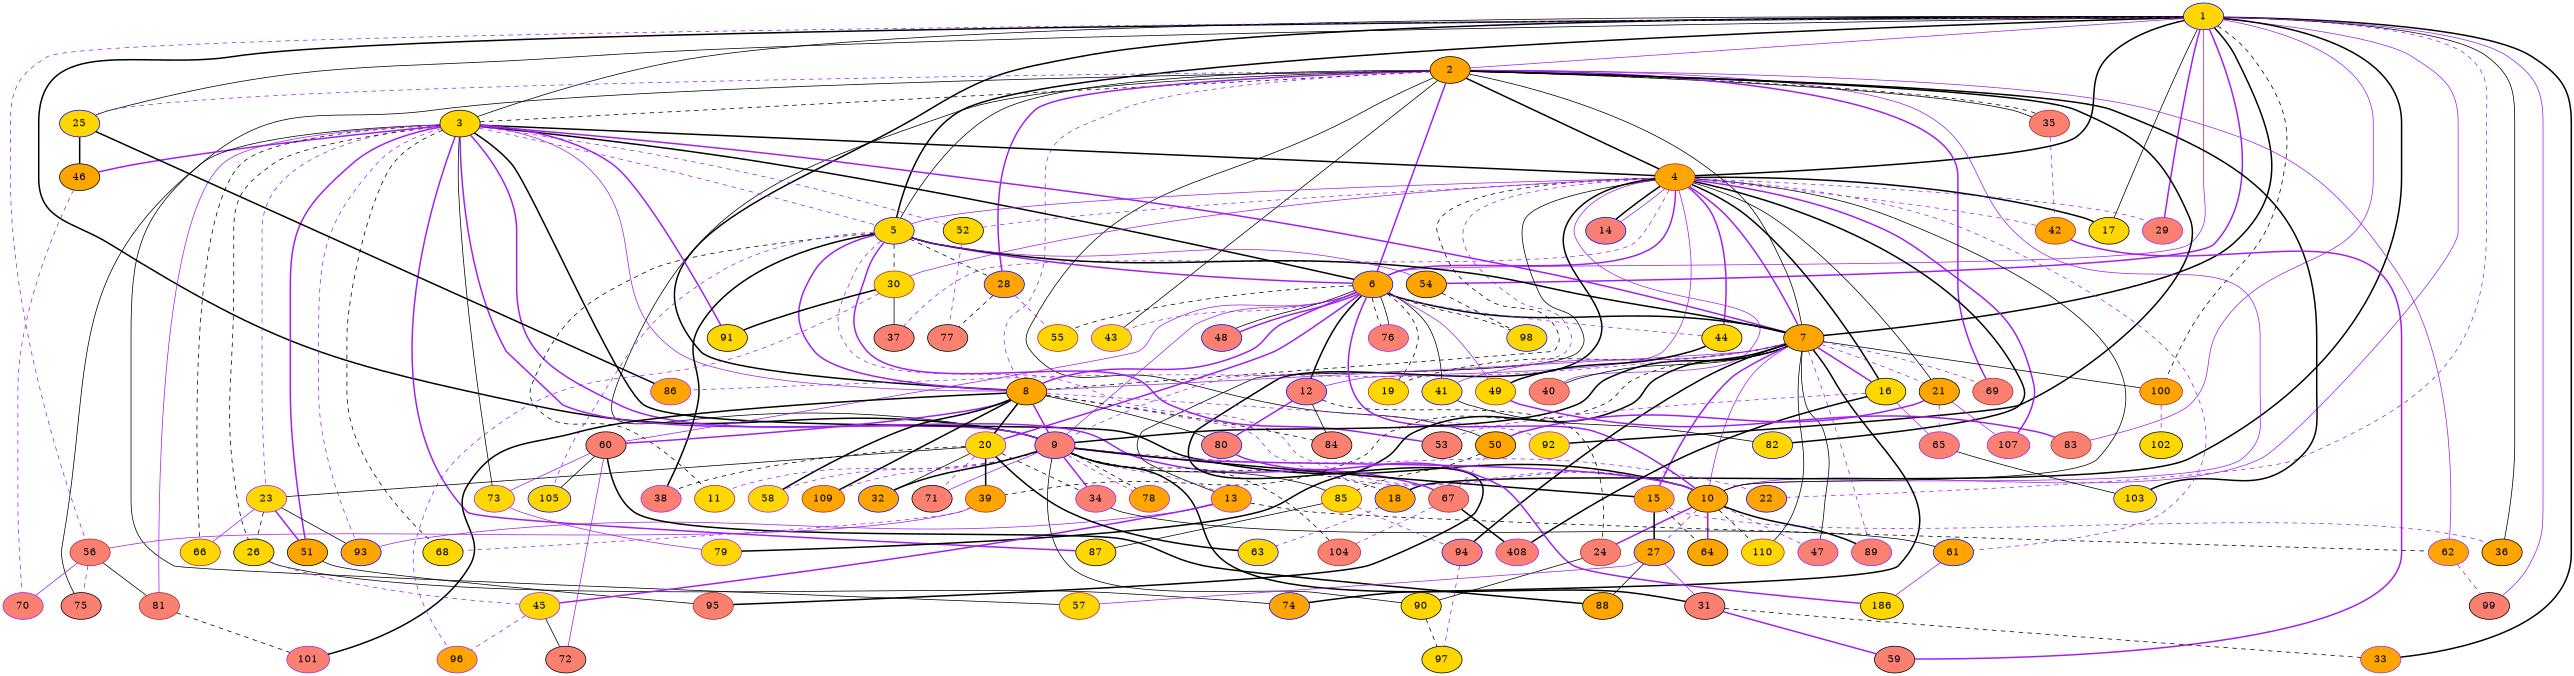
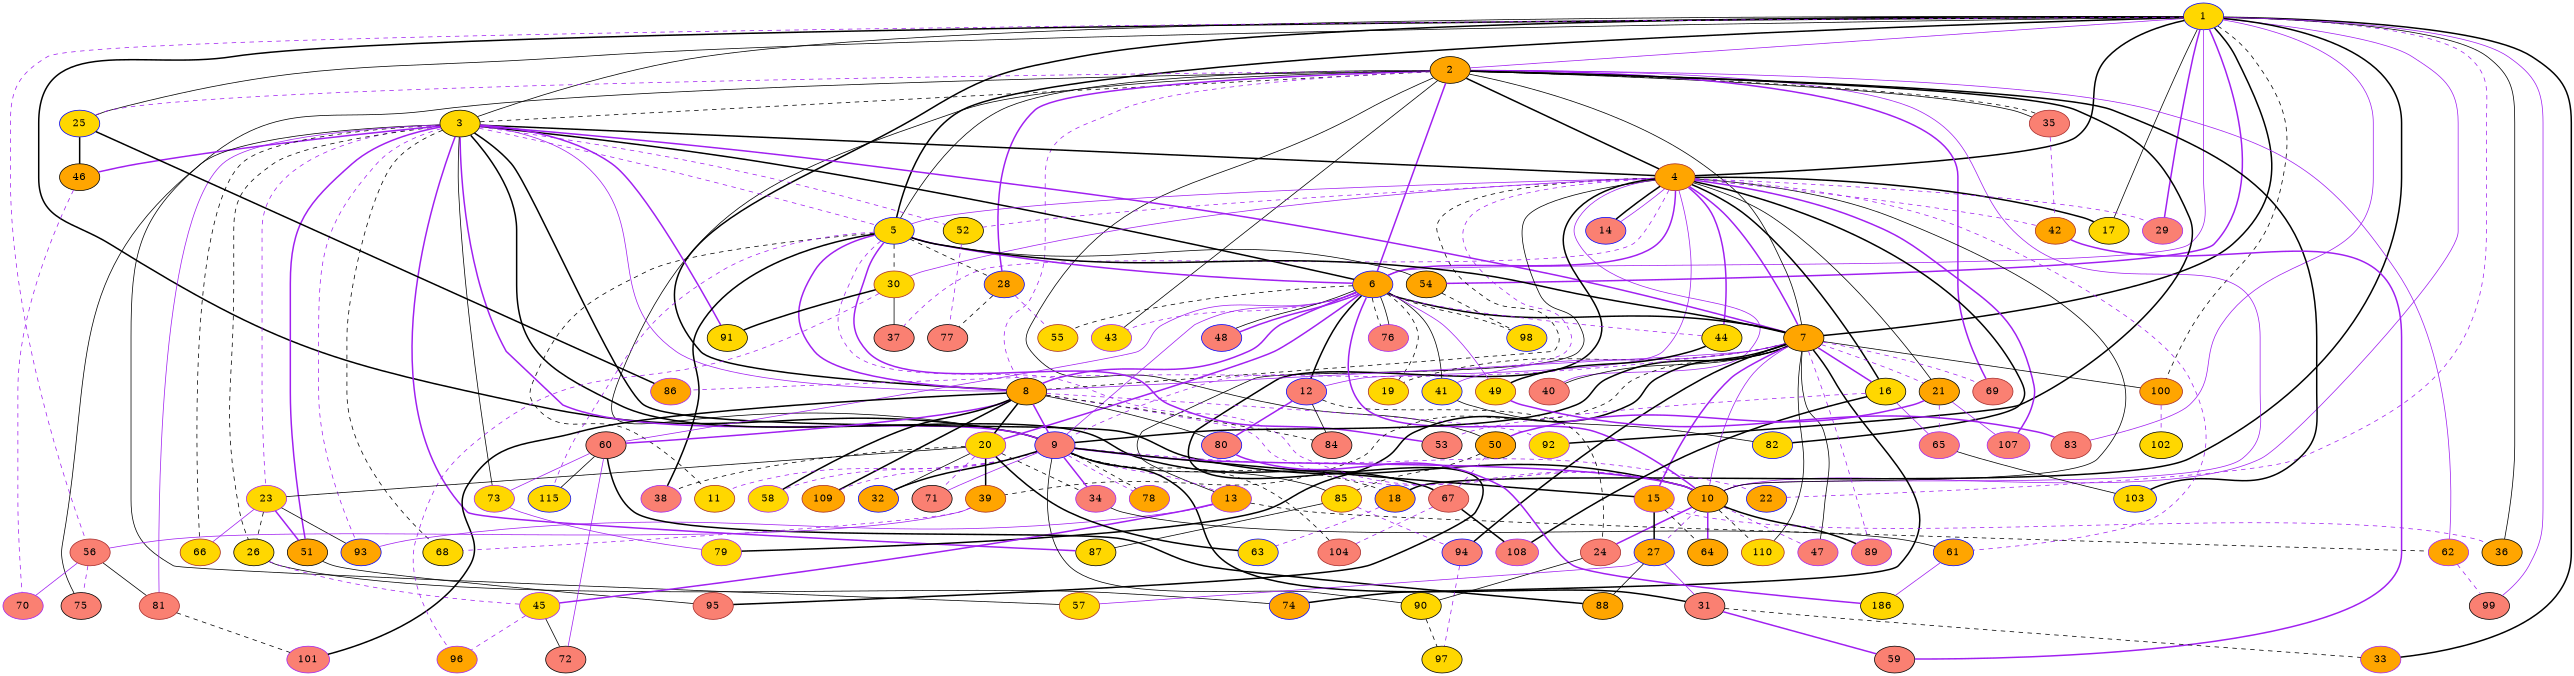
  graph {
    node [color=black fillcolor=gold style=filled]
    edge [color=purple style=dashed]
    1 [color=blue]
    2 [fillcolor=orange]
    3
    4 [color=brown fillcolor=orange]
    5 [color=blue]
    6 [color=blue fillcolor=orange]
    7 [fillcolor=orange]
    8 [fillcolor=orange]
    9 [color=blue fillcolor=salmon]
    10 [fillcolor=orange]
    17
    18 [color=blue fillcolor=orange]
    22 [color=blue fillcolor=orange]
    25 [color=blue]
    29 [color=purple fillcolor=salmon]
    33 [color=purple fillcolor=orange]
    36 [fillcolor=orange]
    54 [fillcolor=orange]
    56 [color=brown fillcolor=salmon]
    83 [color=brown fillcolor=salmon]
    99 [fillcolor=salmon]
    100 [color=brown fillcolor=orange]
    28 [color=blue fillcolor=orange]
    35 [color=brown fillcolor=salmon]
    43 [color=purple]
    50 [fillcolor=orange]
    57 [color=brown]
    62 [color=purple fillcolor=orange]
    69 [color=brown fillcolor=salmon]
    92 [color=purple]
    103 [color=blue]
    23 [color=purple]
    26
    46 [fillcolor=orange]
    51 [fillcolor=orange]
    52
    66 [color=brown]
    67 [color=brown fillcolor=salmon]
    68
    73 [color=purple]
    75 [fillcolor=salmon]
    81 [color=brown fillcolor=salmon]
    87
    91
    93 [color=blue fillcolor=orange]
    12 [color=blue fillcolor=salmon]
    13 [color=purple fillcolor=orange]
    14 [color=blue fillcolor=salmon]
    16
    21 [fillcolor=orange]
    30 [color=brown]
    37 [fillcolor=salmon]
    40 [color=brown fillcolor=salmon]
    42 [color=brown fillcolor=orange]
    44
    61 [color=blue fillcolor=orange]
    82 [color=blue]
    95 [color=brown fillcolor=salmon]
    107 [color=purple fillcolor=salmon]
    11 [color=brown]
    38 [color=purple fillcolor=salmon]
    53 [fillcolor=salmon]
-   105 [color=blue]
+   105 [color=blue label=115]
    19 [color=brown]
    20 [color=purple]
    41 [color=blue]
    48 [color=blue fillcolor=salmon]
    49 [color=brown]
    55 [color=brown]
    60 [fillcolor=salmon]
    76 [color=purple fillcolor=salmon]
    98 [color=blue]
    15 [color=purple fillcolor=orange]
    39 [color=brown fillcolor=orange]
    47 [color=purple fillcolor=salmon]
    74 [color=blue fillcolor=orange]
    79 [color=purple]
    86 [color=purple fillcolor=orange]
    89 [color=purple fillcolor=salmon]
    94 [color=blue fillcolor=salmon]
    110 [color=brown]
    58 [color=purple]
    80 [color=blue fillcolor=salmon]
    84 [fillcolor=salmon]
    101 [color=purple fillcolor=salmon]
    109 [color=brown fillcolor=orange]
    31 [fillcolor=salmon]
    32 [color=blue fillcolor=orange]
    34 [color=purple fillcolor=salmon]
    71 [fillcolor=salmon]
    78 [color=purple fillcolor=orange]
    85 [color=brown]
    90
    104 [color=brown fillcolor=salmon]
    24 [color=brown fillcolor=salmon]
    27 [color=blue fillcolor=orange]
    64 [fillcolor=orange]
    63 [color=blue]
    70 [color=purple fillcolor=salmon]
    102
    77 [fillcolor=salmon]
    45 [color=purple]
-   108 [color=purple fillcolor=salmon label=408]
+   108 [color=purple fillcolor=salmon]
    65 [color=purple fillcolor=salmon]
    96 [color=purple fillcolor=orange]
    59 [fillcolor=salmon]
    n107 [label=186]
    88 [fillcolor=orange]
    72 [fillcolor=salmon]
    97
    1 -- 2 [style=solid]
    1 -- 3 [color=black style=solid]
    1 -- 4 [color=black style=bold]
    1 -- 5 [color=black style=bold]
    1 -- 6 [style=solid]
    1 -- 7 [color=black style=bold]
    1 -- 8 [color=black style=bold]
    1 -- 9 [color=black style=bold]
    1 -- 10 [style=solid]
    1 -- 17 [color=black style=solid]
    1 -- 18 [color=black style=bold]
    1 -- 22
    1 -- 25 [color=black style=solid]
    1 -- 29 [style=bold]
    1 -- 33 [color=black style=bold]
    1 -- 36 [color=black style=solid]
    1 -- 54 [style=bold]
    1 -- 56
    1 -- 83 [style=solid]
    1 -- 99 [style=solid]
    1 -- 100 [color=black]
    2 -- 3 [color=black]
    2 -- 4 [color=black style=bold]
    2 -- 5 [color=black style=solid]
    2 -- 6 [style=bold]
    2 -- 7 [color=black style=solid]
    2 -- 8
    2 -- 9 [color=black style=solid]
    2 -- 10 [style=solid]
    2 -- 25
    2 -- 28 [style=bold]
    2 -- 35 [color=black style=solid]
    2 -- 35 [color=black]
    2 -- 43 [color=black style=solid]
    2 -- 50 [color=black style=solid]
    2 -- 57 [color=black style=solid]
    2 -- 62 [style=solid]
    2 -- 69 [style=bold]
    2 -- 92 [color=black style=bold]
    2 -- 103 [color=black style=bold]
    3 -- 4 [color=black style=bold]
    3 -- 5
    3 -- 6 [color=black style=bold]
    3 -- 7 [style=bold]
    3 -- 8 [style=solid]
    3 -- 9 [style=bold]
    3 -- 10 [color=black style=bold]
    3 -- 23
    3 -- 26 [color=black]
    3 -- 46 [style=bold]
    3 -- 51 [style=bold]
    3 -- 52
    3 -- 66 [color=black]
-   3 -- 67 [style=bold]
+   3 -- 67 [color=black style=bold]
    3 -- 68 [color=black]
    3 -- 73 [color=black style=solid]
    3 -- 75 [color=black style=solid]
    3 -- 81 [style=solid]
    3 -- 87 [style=bold]
    3 -- 91 [style=bold]
    3 -- 93
    4 -- 5 [style=solid]
    4 -- 6 [style=bold]
    4 -- 7 [style=bold]
    4 -- 8 [color=black]
    4 -- 9
    4 -- 10 [color=black style=solid]
    4 -- 17 [color=black style=bold]
    4 -- 29
    4 -- 52
    4 -- 12 [style=solid]
    4 -- 13 [color=black style=solid]
    4 -- 14 [color=black style=bold]
    4 -- 14 [style=solid]
    4 -- 16 [color=black style=bold]
    4 -- 21 [color=black style=solid]
    4 -- 30 [style=solid]
    4 -- 37
    4 -- 40 [style=solid]
    4 -- 42
    4 -- 44 [style=bold]
    4 -- 61
    4 -- 82 [color=black style=bold]
    4 -- 95 [color=black style=bold]
    4 -- 107 [style=bold]
    5 -- 6 [style=bold]
    5 -- 7 [color=black style=bold]
    5 -- 8 [style=bold]
    5 -- 10
-   5 -- 54 [style=solid]
+   5 -- 54 [color=black style=solid]
    5 -- 28 [color=black]
    5 -- 30 [color=black]
    5 -- 11 [color=black]
    5 -- 38 [color=black style=bold]
    5 -- 53 [style=bold]
    5 -- 105
    6 -- 7 [color=black style=bold]
    6 -- 8 [style=bold]
    6 -- 9 [style=solid]
    6 -- 10 [style=bold]
    6 -- 43
    6 -- 12 [color=black style=bold]
    6 -- 44
    6 -- 19 [color=black]
    6 -- 20 [style=bold]
    6 -- 41 [color=black style=solid]
    6 -- 48 [color=black style=solid]
    6 -- 48 [style=bold]
    6 -- 49 [style=solid]
    6 -- 55 [color=black]
    6 -- 60 [style=solid]
    6 -- 76 [color=black]
    6 -- 76 [color=black style=solid]
    6 -- 98 [color=black]
    7 -- 8 [style=solid]
    7 -- 9 [color=black style=bold]
    7 -- 10 [style=solid]
    7 -- 100 [color=black style=solid]
    7 -- 69
    7 -- 16 [style=bold]
    7 -- 21
    7 -- 40 [color=black style=solid]
    7 -- 19 [color=black]
    7 -- 41 [style=solid]
    7 -- 15 [style=bold]
    7 -- 39 [color=black]
    7 -- 47 [color=black style=solid]
    7 -- 74 [color=black style=bold]
    7 -- 79 [color=black style=bold]
    7 -- 86
    7 -- 89
    7 -- 94 [color=black style=bold]
    7 -- 110 [color=black style=solid]
    8 -- 9 [style=bold]
    8 -- 10
    8 -- 92
    8 -- 20 [color=black style=bold]
    8 -- 60 [style=bold]
    8 -- 58 [color=black style=bold]
    8 -- 80 [color=black style=solid]
    8 -- 84 [color=black]
    8 -- 101 [color=black style=bold]
    8 -- 109 [color=black style=bold]
    9 -- 10 [style=bold]
    9 -- 18 [color=black]
    9 -- 22
    9 -- 13
    9 -- 11
    9 -- 15 [color=black style=bold]
    9 -- 58
    9 -- 109
    9 -- 31 [color=black style=bold]
    9 -- 32 [color=black style=bold]
    9 -- 34 [style=bold]
    9 -- 71 [style=solid]
    9 -- 78
    9 -- 78 [color=black]
    9 -- 85 [color=black style=solid]
    9 -- 90 [color=black style=solid]
    9 -- 104 [color=black]
    10 -- 47
    10 -- 89 [color=black style=bold]
    10 -- 110 [color=black]
    10 -- 24 [style=bold]
    10 -- 27
    10 -- 64 [style=bold]
    18 -- 63
    25 -- 46 [color=black style=bold]
    25 -- 86 [color=black style=bold]
    54 -- 98 [color=black]
    56 -- 75
    56 -- 81 [color=black style=solid]
    56 -- 70 [style=solid]
    100 -- 102
    28 -- 55
    28 -- 77 [color=black]
    35 -- 42
    50 -- 67
    50 -- 85 [color=black]
    62 -- 99
    23 -- 26 [color=black]
    23 -- 51 [style=bold]
    23 -- 66 [style=solid]
    23 -- 93 [color=black style=solid]
    26 -- 74 [color=black style=solid]
    26 -- 45
    46 -- 70
    51 -- 95 [color=black style=solid]
    52 -- 77
    67 -- 104
    67 -- 108 [color=black style=bold]
    73 -- 79 [style=solid]
    81 -- 101 [color=black]
    12 -- 80 [style=bold]
    12 -- 84 [color=black style=solid]
    12 -- 24 [color=black]
    13 -- 62 [color=black]
    13 -- 93 [style=solid]
    13 -- 45 [style=bold]
    16 -- 53
    16 -- 108 [color=black style=bold]
    16 -- 65 [style=solid]
    21 -- 50 [style=bold]
    21 -- 107 [style=solid]
    21 -- 65
    30 -- 91 [color=black style=bold]
    30 -- 37 [color=black style=solid]
    30 -- 96
    42 -- 59 [style=bold]
    44 -- 49 [color=black style=bold]
    61 -- n107 [style=solid]
    20 -- 23 [color=black style=solid]
    20 -- 38 [color=black]
    20 -- 39 [color=black style=bold]
    20 -- 32 [color=black style=solid]
    20 -- 34 [color=black]
    20 -- 71
    20 -- 63 [color=black style=bold]
    41 -- 82 [color=black style=solid]
    49 -- 83 [style=bold]
    60 -- 73 [style=solid]
    60 -- 105 [color=black style=solid]
    60 -- 88 [color=black style=bold]
    60 -- 72 [style=solid]
    15 -- 36
    15 -- 27 [color=black style=bold]
    15 -- 64 [color=black]
    39 -- 56 [style=solid]
    39 -- 68
    94 -- 97
    80 -- n107 [style=bold]
    31 -- 33 [color=black]
    31 -- 59 [style=bold]
    34 -- 61 [color=black style=solid]
    85 -- 87 [color=black style=solid]
    85 -- 94
    90 -- 97 [color=black]
    24 -- 90 [color=black style=solid]
    27 -- 57 [style=solid]
    27 -- 31 [style=solid]
    27 -- 88 [color=black style=solid]
    45 -- 96
    45 -- 72 [color=black style=solid]
    65 -- 103 [color=black style=solid]
  }
